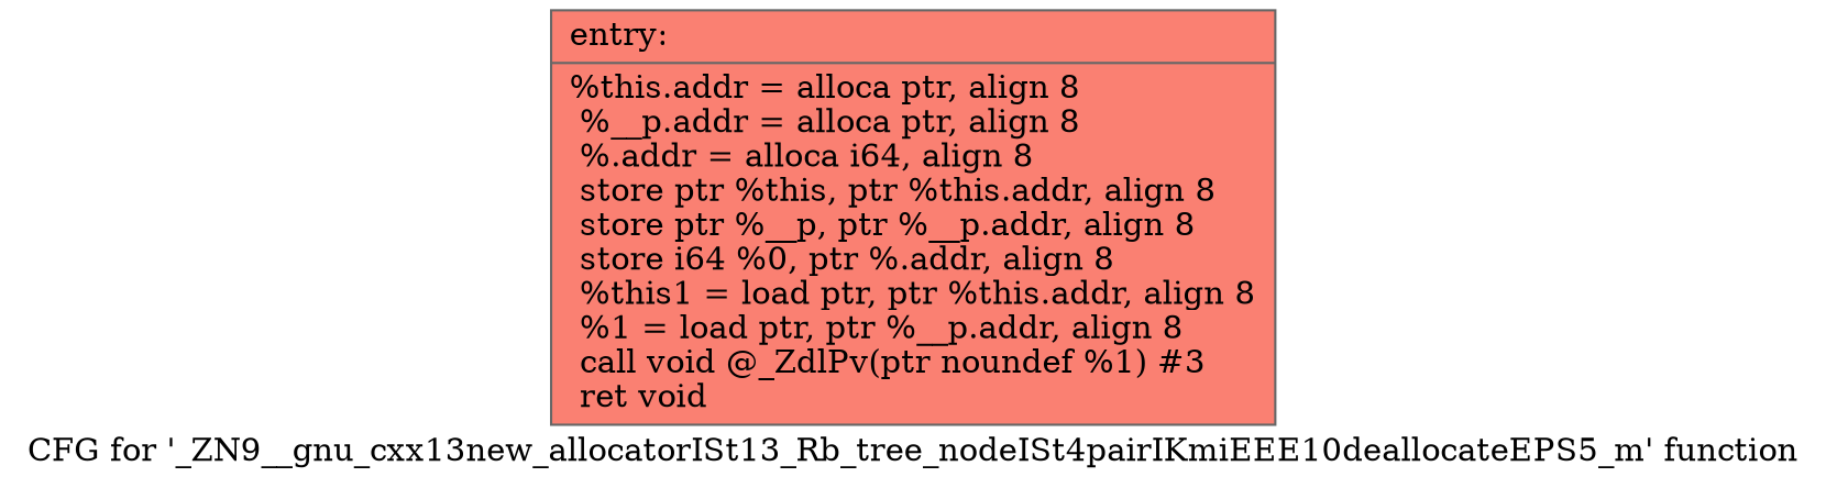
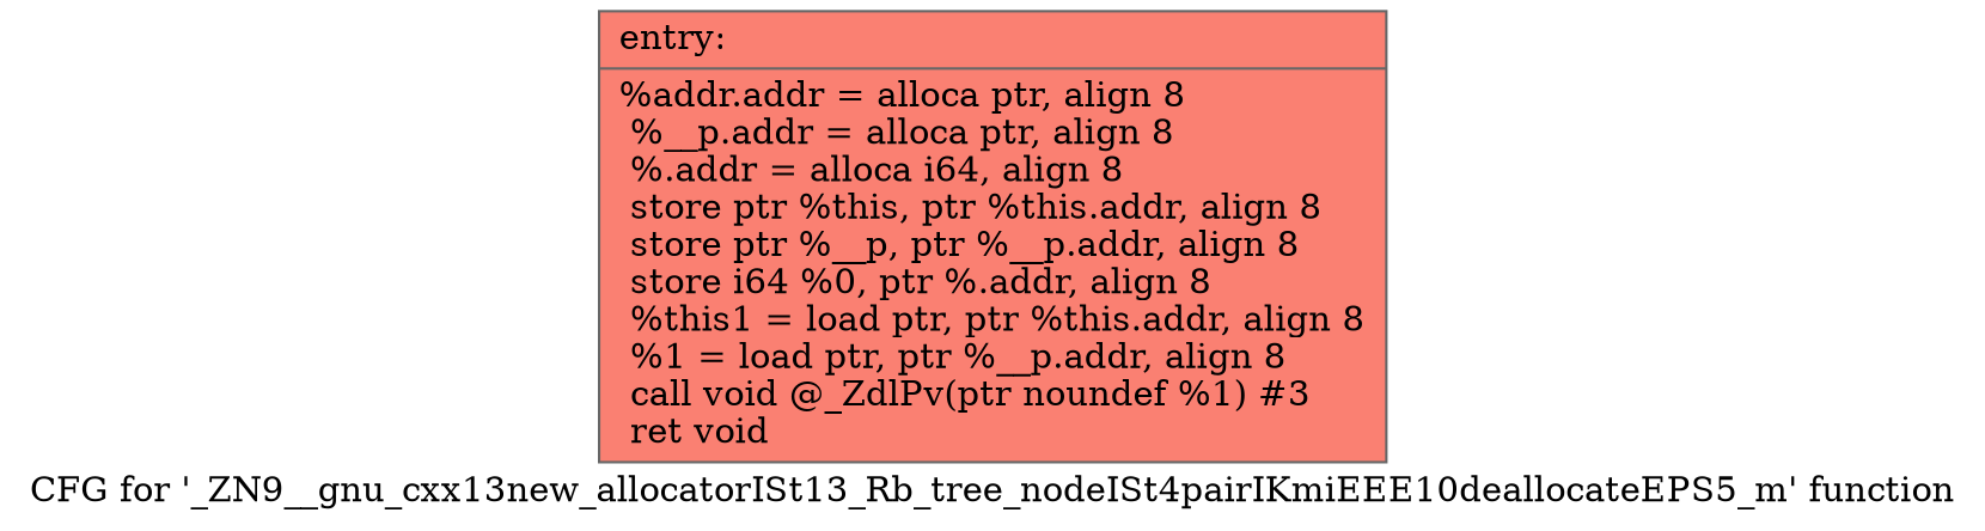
  digraph {
    label="CFG for '_ZN9__gnu_cxx13new_allocatorISt13_Rb_tree_nodeISt4pairIKmiEEE10deallocateEPS5_m' function"
    fontname="DejaVu Serif"
-   n1 [color=gray40 fillcolor=salmon fontname="DejaVu Serif" label="{entry:\l|  %this.addr = alloca ptr, align 8\l  %__p.addr = alloca ptr, align 8\l  %.addr = alloca i64, align 8\l  store ptr %this, ptr %this.addr, align 8\l  store ptr %__p, ptr %__p.addr, align 8\l  store i64 %0, ptr %.addr, align 8\l  %this1 = load ptr, ptr %this.addr, align 8\l  %1 = load ptr, ptr %__p.addr, align 8\l  call void @_ZdlPv(ptr noundef %1) #3\l  ret void\l}" shape=record style=filled]
+   n1 [color=gray40 fillcolor=salmon fontname="DejaVu Serif" label="{entry:\l|  %addr.addr = alloca ptr, align 8\l  %__p.addr = alloca ptr, align 8\l  %.addr = alloca i64, align 8\l  store ptr %this, ptr %this.addr, align 8\l  store ptr %__p, ptr %__p.addr, align 8\l  store i64 %0, ptr %.addr, align 8\l  %this1 = load ptr, ptr %this.addr, align 8\l  %1 = load ptr, ptr %__p.addr, align 8\l  call void @_ZdlPv(ptr noundef %1) #3\l  ret void\l}" shape=record style=filled]
  }
